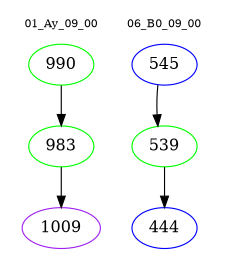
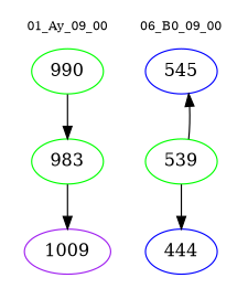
  digraph {
    node [color=green]
    edge [color=black]
    n1 [label=990]
    n2 [label=983]
    n3 [color=purple label=1009]
    n4 [color=blue label=545]
    n5 [label=539]
    n6 [color=blue label=444]
    subgraph cluster_1 {
      color=white
      fontsize=10
      label="01_Ay_09_00"
      n1
      n2
      n3
    }
    subgraph cluster_2 {
      color=white
      fontsize=10
      label="06_B0_09_00"
      n4
      n5
      n6
    }
    n1 -> n2
    n2 -> n3
-   n4 -> n5
+   n5 -> n4
    n5 -> n6
  }
